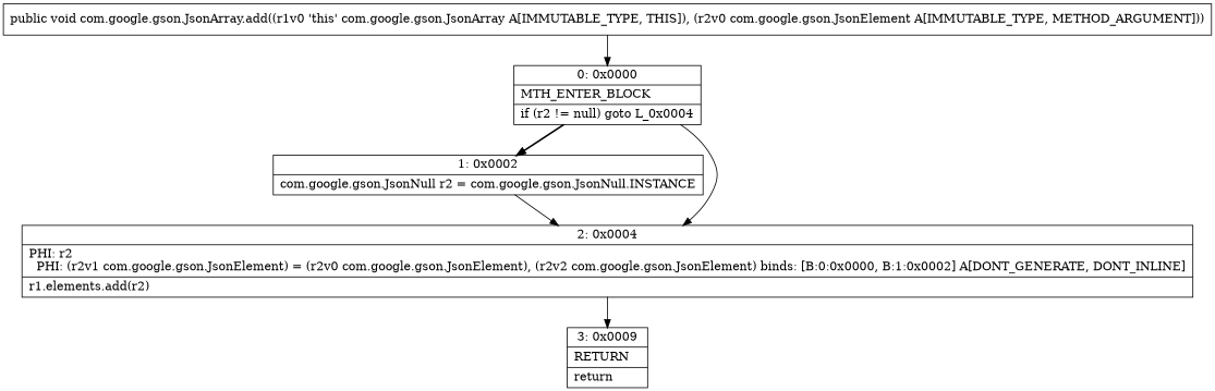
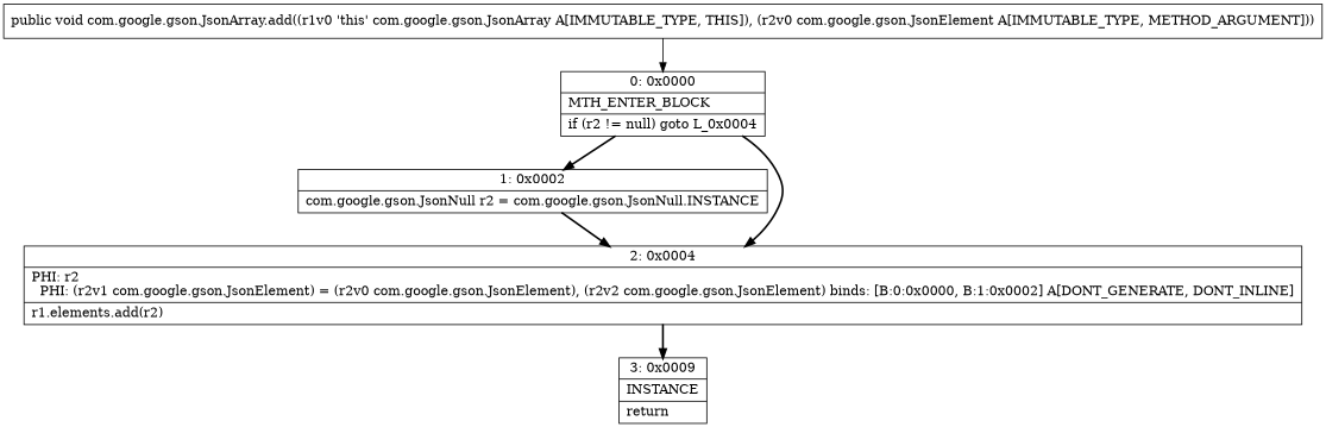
  digraph {
    node [shape=record]
    edge [style=bold]
    n1 [label="{0\:\ 0x0000|MTH_ENTER_BLOCK\l|if (r2 != null) goto L_0x0004\l}"]
    n2 [label="{1\:\ 0x0002|com.google.gson.JsonNull r2 = com.google.gson.JsonNull.INSTANCE\l}"]
    n3 [label="{2\:\ 0x0004|PHI: r2 \l  PHI: (r2v1 com.google.gson.JsonElement) = (r2v0 com.google.gson.JsonElement), (r2v2 com.google.gson.JsonElement) binds: [B:0:0x0000, B:1:0x0002] A[DONT_GENERATE, DONT_INLINE]\l|r1.elements.add(r2)\l}"]
-   n4 [label="{3\:\ 0x0009|RETURN\l|return\l}"]
+   n4 [label="{3\:\ 0x0009|INSTANCE\l|return\l}"]
    n5 [label="{public void com.google.gson.JsonArray.add((r1v0 'this' com.google.gson.JsonArray A[IMMUTABLE_TYPE, THIS]), (r2v0 com.google.gson.JsonElement A[IMMUTABLE_TYPE, METHOD_ARGUMENT])) }"]
    n1 -> n2
-   n1 -> n3 [style=solid]
-   n2 -> n3 [style=solid]
-   n3 -> n4 [style=solid]
+   n1 -> n3
+   n2 -> n3
+   n3 -> n4
    n5 -> n1 [style=solid]
  }
